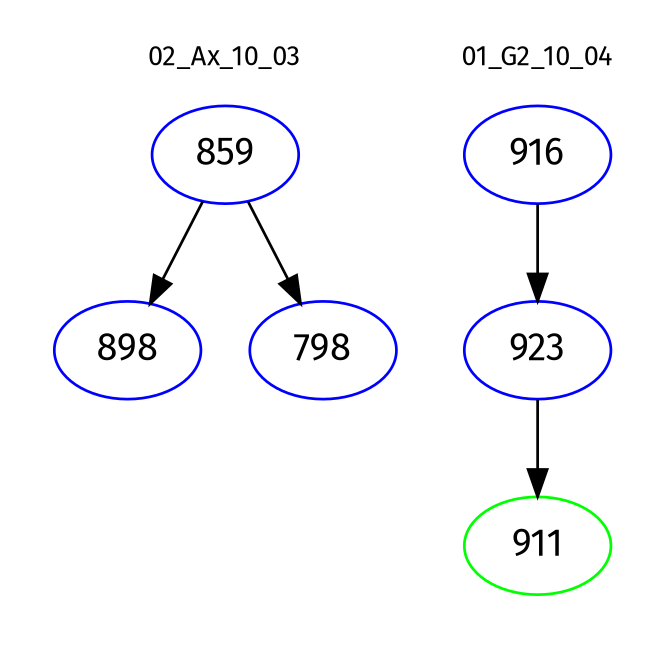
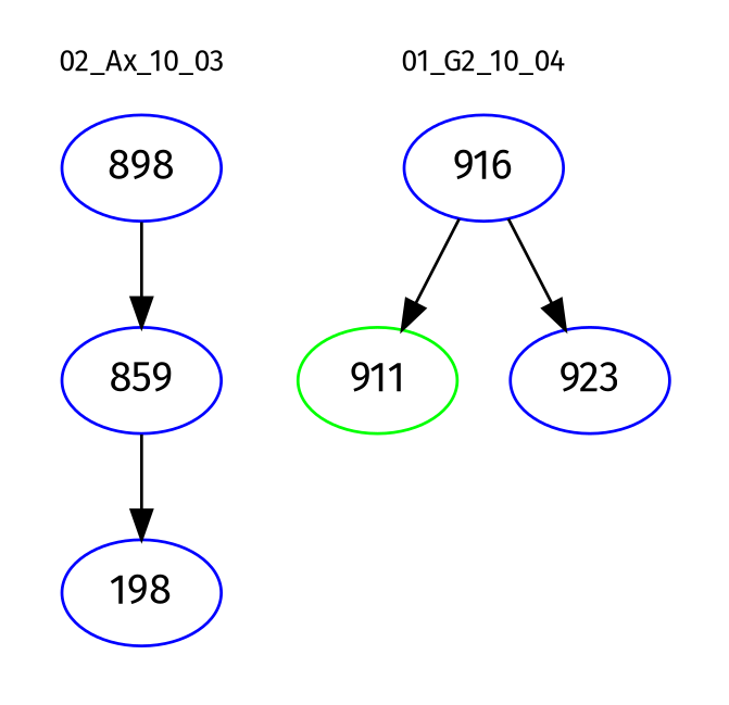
  digraph {
    fontname="Fira Sans"
    node [color=blue fontname="Fira Sans"]
    edge [color=black fontname="Fira Sans"]
    n1 [label=859]
    n2 [label=898]
-   n3 [label=798]
+   n3 [label=198]
    n4 [label=916]
    n5 [color=green label=911]
    n6 [label=923]
    subgraph cluster_1 {
      color=white
      fontsize=10
      label="02_Ax_10_03"
      n1
      n2
      n3
    }
    subgraph cluster_2 {
      color=white
      fontsize=10
      label="01_G2_10_04"
      n4
      n5
      n6
    }
-   n1 -> n2
+   n2 -> n1
    n1 -> n3
-   n6 -> n5
+   n4 -> n5
    n4 -> n6
  }
